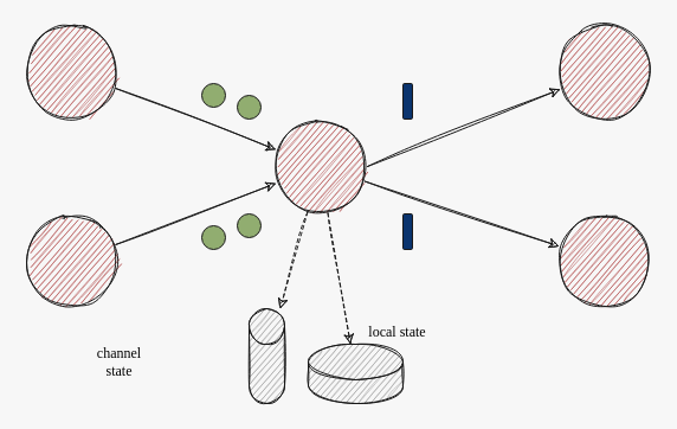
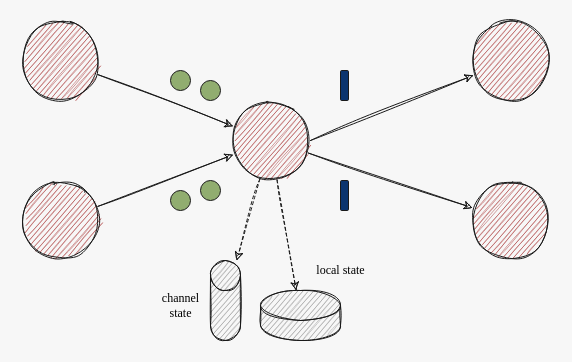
  <mxCell id="0" />
  <mxCell id="1" parent="0" />
  <mxCell id="2" style="edgeStyle=none;sketch=1;html=1;exitX=1;exitY=0.5;exitDx=0;exitDy=0;fontFamily=Courier New;fontSize=12;fontColor=default;strokeColor=#191919;" parent="1" source="6" target="9" edge="1"><mxGeometry relative="1" as="geometry" /></mxCell>
  <mxCell id="3" style="edgeStyle=none;sketch=1;html=1;fontFamily=Courier New;fontSize=12;fontColor=default;strokeColor=#191919;" parent="1" source="6" target="12" edge="1"><mxGeometry relative="1" as="geometry" /></mxCell>
  <mxCell id="4" style="edgeStyle=none;shape=connector;rounded=1;sketch=1;html=1;labelBackgroundColor=default;fontFamily=Comic Sans MS;fontSize=12;fontColor=default;endArrow=classic;strokeColor=#191919;dashed=1;" parent="1" source="6" target="19" edge="1"><mxGeometry relative="1" as="geometry" /></mxCell>
  <mxCell id="5" style="edgeStyle=none;shape=connector;rounded=1;sketch=1;html=1;dashed=1;labelBackgroundColor=default;fontFamily=Comic Sans MS;fontSize=12;fontColor=default;endArrow=classic;strokeColor=#191919;" parent="1" source="6" target="20" edge="1"><mxGeometry relative="1" as="geometry" /></mxCell>
  <mxCell id="6" value="" style="ellipse;whiteSpace=wrap;html=1;aspect=fixed;fontFamily=Courier New;sketch=1;fillColor=#AB3B3A;strokeColor=#191919;gradientColor=none;" parent="1" vertex="1"><mxGeometry x="230" y="100" width="80" height="80" as="geometry" /></mxCell>
  <mxCell id="7" style="edgeStyle=none;sketch=1;html=1;fontFamily=Courier New;fontSize=12;fontColor=default;strokeColor=#191919;" parent="1" source="8" target="6" edge="1"><mxGeometry relative="1" as="geometry" /></mxCell>
  <mxCell id="8" value="" style="ellipse;whiteSpace=wrap;html=1;aspect=fixed;sketch=1;fontFamily=Courier New;fontSize=12;fontColor=default;strokeColor=#191919;fillColor=#AB3B3A;" parent="1" vertex="1"><mxGeometry x="20" y="20" width="80" height="80" as="geometry" /></mxCell>
  <mxCell id="9" value="" style="ellipse;whiteSpace=wrap;html=1;aspect=fixed;sketch=1;fontFamily=Courier New;fontSize=12;fontColor=default;strokeColor=#191919;fillColor=#AB3B3A;" parent="1" vertex="1"><mxGeometry x="470" y="20" width="80" height="80" as="geometry" /></mxCell>
  <mxCell id="10" style="edgeStyle=none;html=1;fontFamily=Courier New;fontSize=12;fontColor=default;sketch=1;strokeColor=#191919;" parent="1" source="11" target="6" edge="1"><mxGeometry relative="1" as="geometry" /></mxCell>
  <mxCell id="11" value="" style="ellipse;whiteSpace=wrap;html=1;aspect=fixed;sketch=1;fontFamily=Courier New;fontSize=12;fontColor=default;strokeColor=#191919;fillColor=#AB3B3A;" parent="1" vertex="1"><mxGeometry x="20" y="180" width="80" height="80" as="geometry" /></mxCell>
  <mxCell id="12" value="" style="ellipse;whiteSpace=wrap;html=1;aspect=fixed;fontFamily=Courier New;sketch=1;fillColor=#AB3B3A;strokeColor=#191919;" parent="1" vertex="1"><mxGeometry x="470" y="180" width="80" height="80" as="geometry" /></mxCell>
  <mxCell id="13" value="" style="rounded=1;whiteSpace=wrap;html=1;sketch=0;fontFamily=Comic Sans MS;fontSize=12;fontColor=default;strokeColor=#191919;fillColor=#0B346E;" parent="1" vertex="1"><mxGeometry x="340" y="70" width="8" height="30" as="geometry" /></mxCell>
  <mxCell id="14" value="" style="rounded=1;whiteSpace=wrap;html=1;sketch=0;fontFamily=Comic Sans MS;fontSize=12;fontColor=default;strokeColor=#191919;fillColor=#0B346E;" parent="1" vertex="1"><mxGeometry x="340" y="180" width="8" height="30" as="geometry" /></mxCell>
  <mxCell id="15" value="" style="ellipse;whiteSpace=wrap;html=1;aspect=fixed;sketch=0;fontFamily=Comic Sans MS;fontSize=12;fontColor=default;strokeColor=#191919;fillColor=#91AD70;" parent="1" vertex="1"><mxGeometry x="200" y="180" width="20" height="20" as="geometry" /></mxCell>
  <mxCell id="16" value="" style="ellipse;whiteSpace=wrap;html=1;aspect=fixed;sketch=0;fontFamily=Comic Sans MS;fontSize=12;fontColor=default;strokeColor=#191919;fillColor=#91AD70;" parent="1" vertex="1"><mxGeometry x="170" y="190" width="20" height="20" as="geometry" /></mxCell>
  <mxCell id="17" value="" style="ellipse;whiteSpace=wrap;html=1;aspect=fixed;sketch=0;fontFamily=Comic Sans MS;fontSize=12;fontColor=default;strokeColor=#191919;fillColor=#91AD70;" parent="1" vertex="1"><mxGeometry x="200" y="80" width="20" height="20" as="geometry" /></mxCell>
  <mxCell id="18" value="" style="ellipse;whiteSpace=wrap;html=1;aspect=fixed;sketch=0;fontFamily=Comic Sans MS;fontSize=12;fontColor=default;strokeColor=#191919;fillColor=#91AD70;" parent="1" vertex="1"><mxGeometry x="170" y="70" width="20" height="20" as="geometry" /></mxCell>
  <mxCell id="19" value="" style="shape=cylinder3;whiteSpace=wrap;html=1;boundedLbl=1;backgroundOutline=1;size=15;sketch=1;fontFamily=Comic Sans MS;fontSize=12;fontColor=default;strokeColor=#191919;fillColor=#999999;" parent="1" vertex="1"><mxGeometry x="260" y="290" width="80" height="50" as="geometry" /></mxCell>
  <mxCell id="20" value="" style="shape=cylinder3;whiteSpace=wrap;html=1;boundedLbl=1;backgroundOutline=1;size=15;sketch=1;fontFamily=Comic Sans MS;fontSize=12;fontColor=default;strokeColor=#191919;fillColor=#999999;" parent="1" vertex="1"><mxGeometry x="210" y="260" width="30" height="80" as="geometry" /></mxCell>
- <mxCell id="21" value="local state" style="text;html=1;align=center;verticalAlign=middle;resizable=0;points=[];autosize=1;strokeColor=none;fillColor=none;fontSize=12;fontFamily=Comic Sans MS;fontColor=default;" parent="1" vertex="1"><mxGeometry x="300" y="270" width="70" height="20" as="geometry" /></mxCell>
- <mxCell id="22" value="channel&lt;br&gt;state" style="text;html=1;align=center;verticalAlign=middle;resizable=0;points=[];autosize=1;strokeColor=none;fillColor=none;fontSize=12;fontFamily=Comic Sans MS;fontColor=default;" parent="1" vertex="1"><mxGeometry x="70" y="290" width="60" height="30" as="geometry" /></mxCell>
+ <mxCell id="21" value="local state" style="text;html=1;align=center;verticalAlign=middle;resizable=0;points=[];autosize=1;strokeColor=none;fillColor=none;fontSize=12;fontFamily=Comic Sans MS;fontColor=default;" parent="1" vertex="1"><mxGeometry x="305" y="260" width="70" height="20" as="geometry" /></mxCell>
+ <mxCell id="22" value="channel&lt;br&gt;state" style="text;html=1;align=center;verticalAlign=middle;resizable=0;points=[];autosize=1;strokeColor=none;fillColor=none;fontSize=12;fontFamily=Comic Sans MS;fontColor=default;" parent="1" vertex="1"><mxGeometry x="150" y="290" width="60" height="30" as="geometry" /></mxCell>
